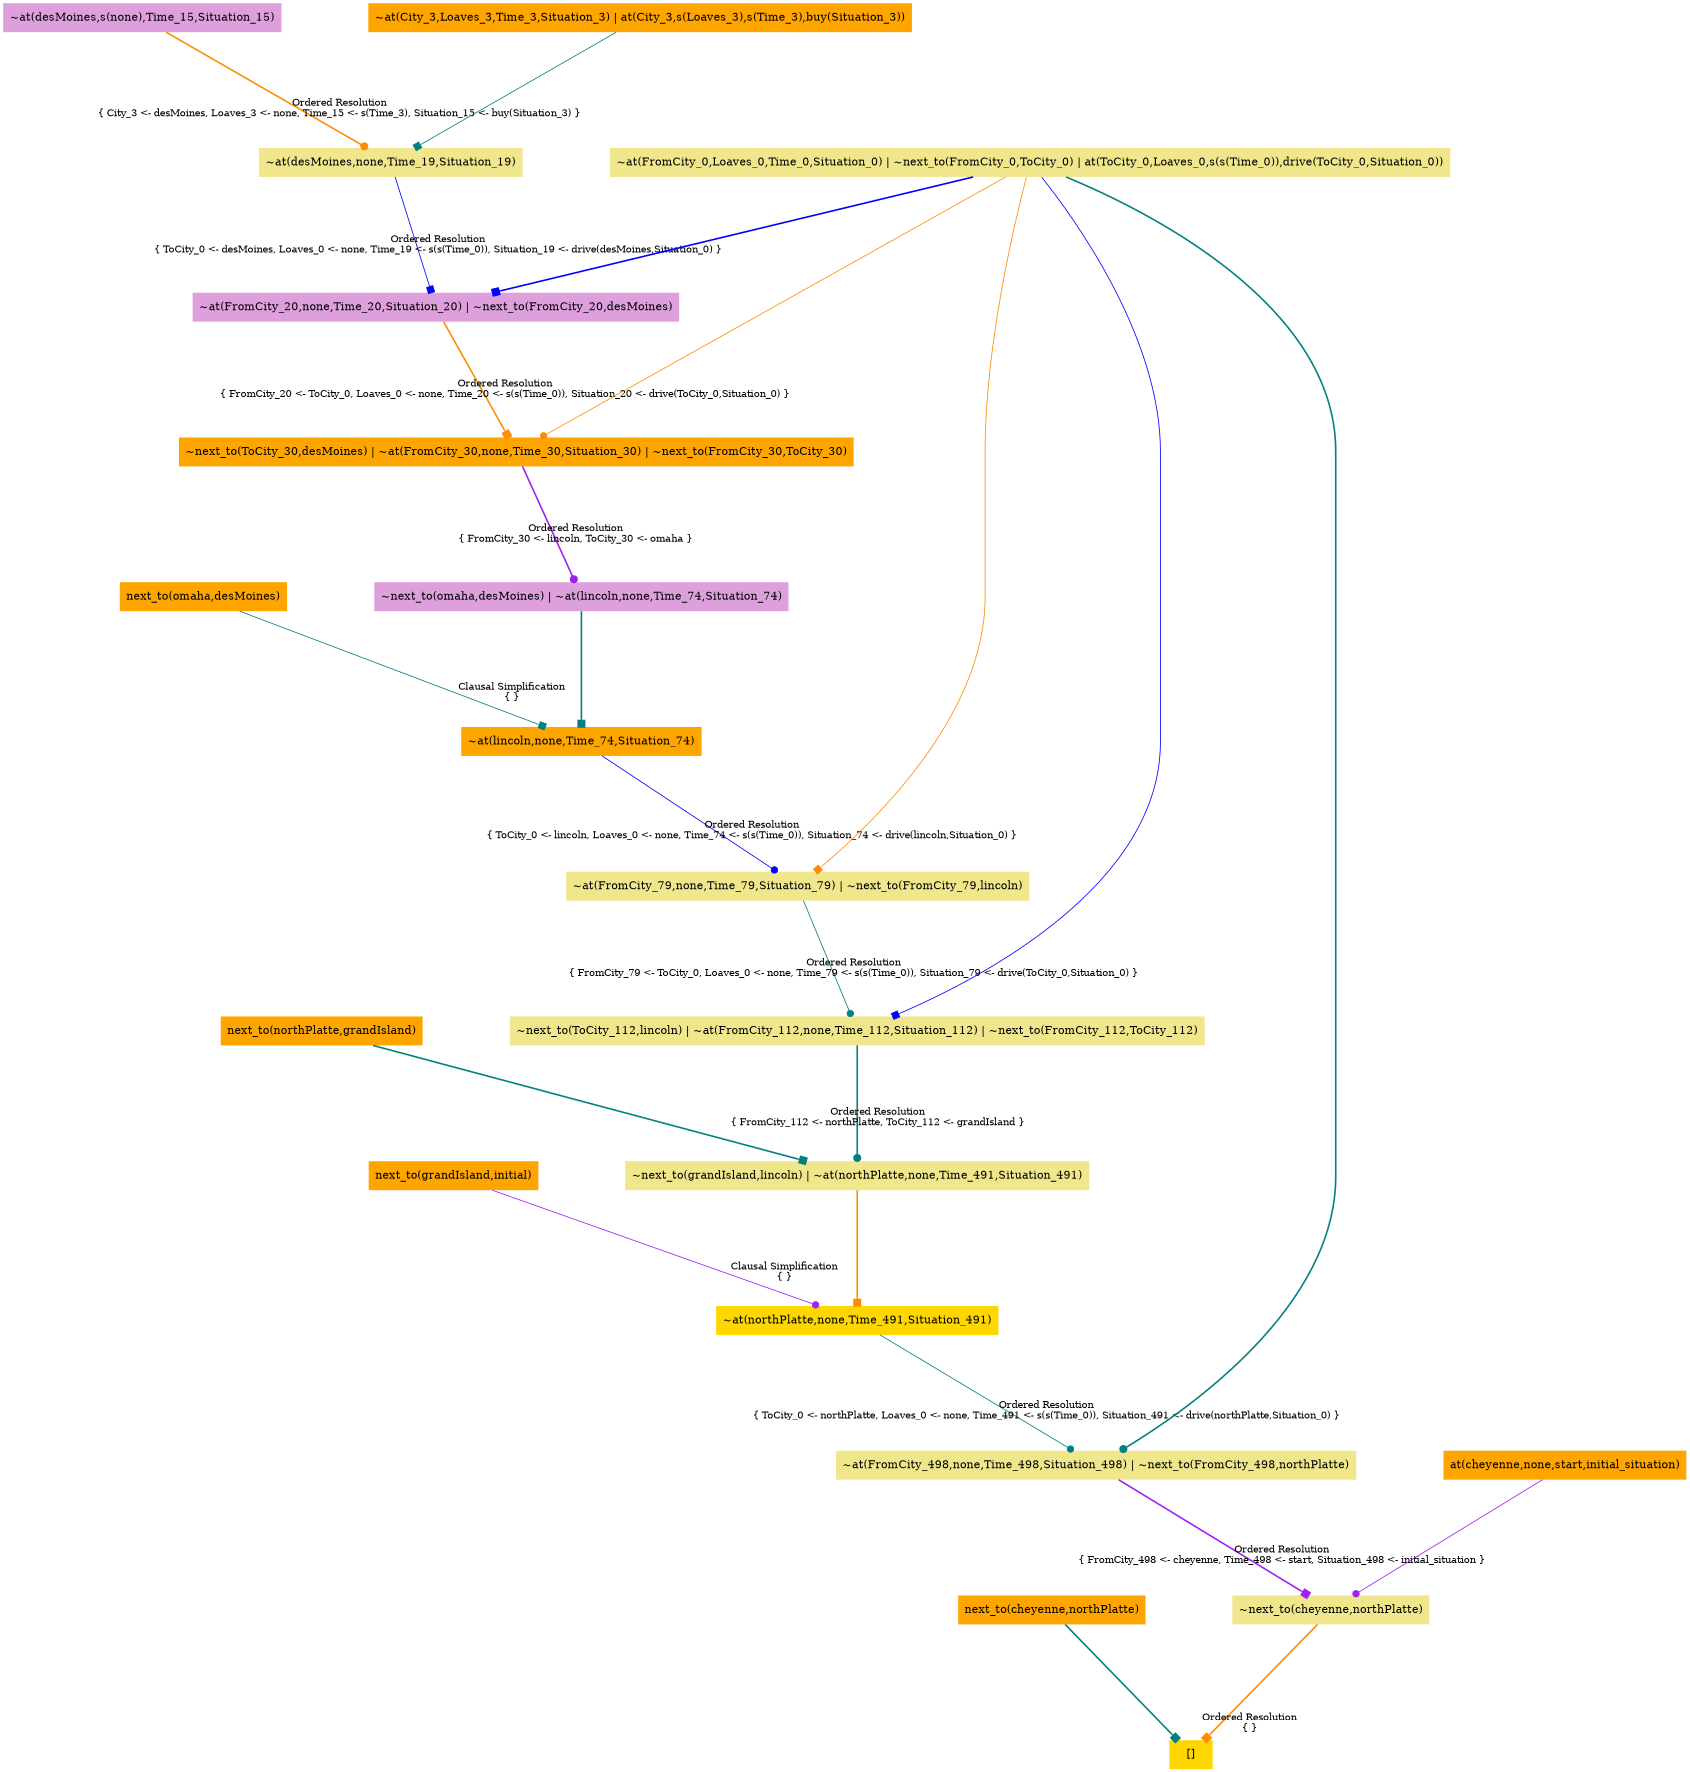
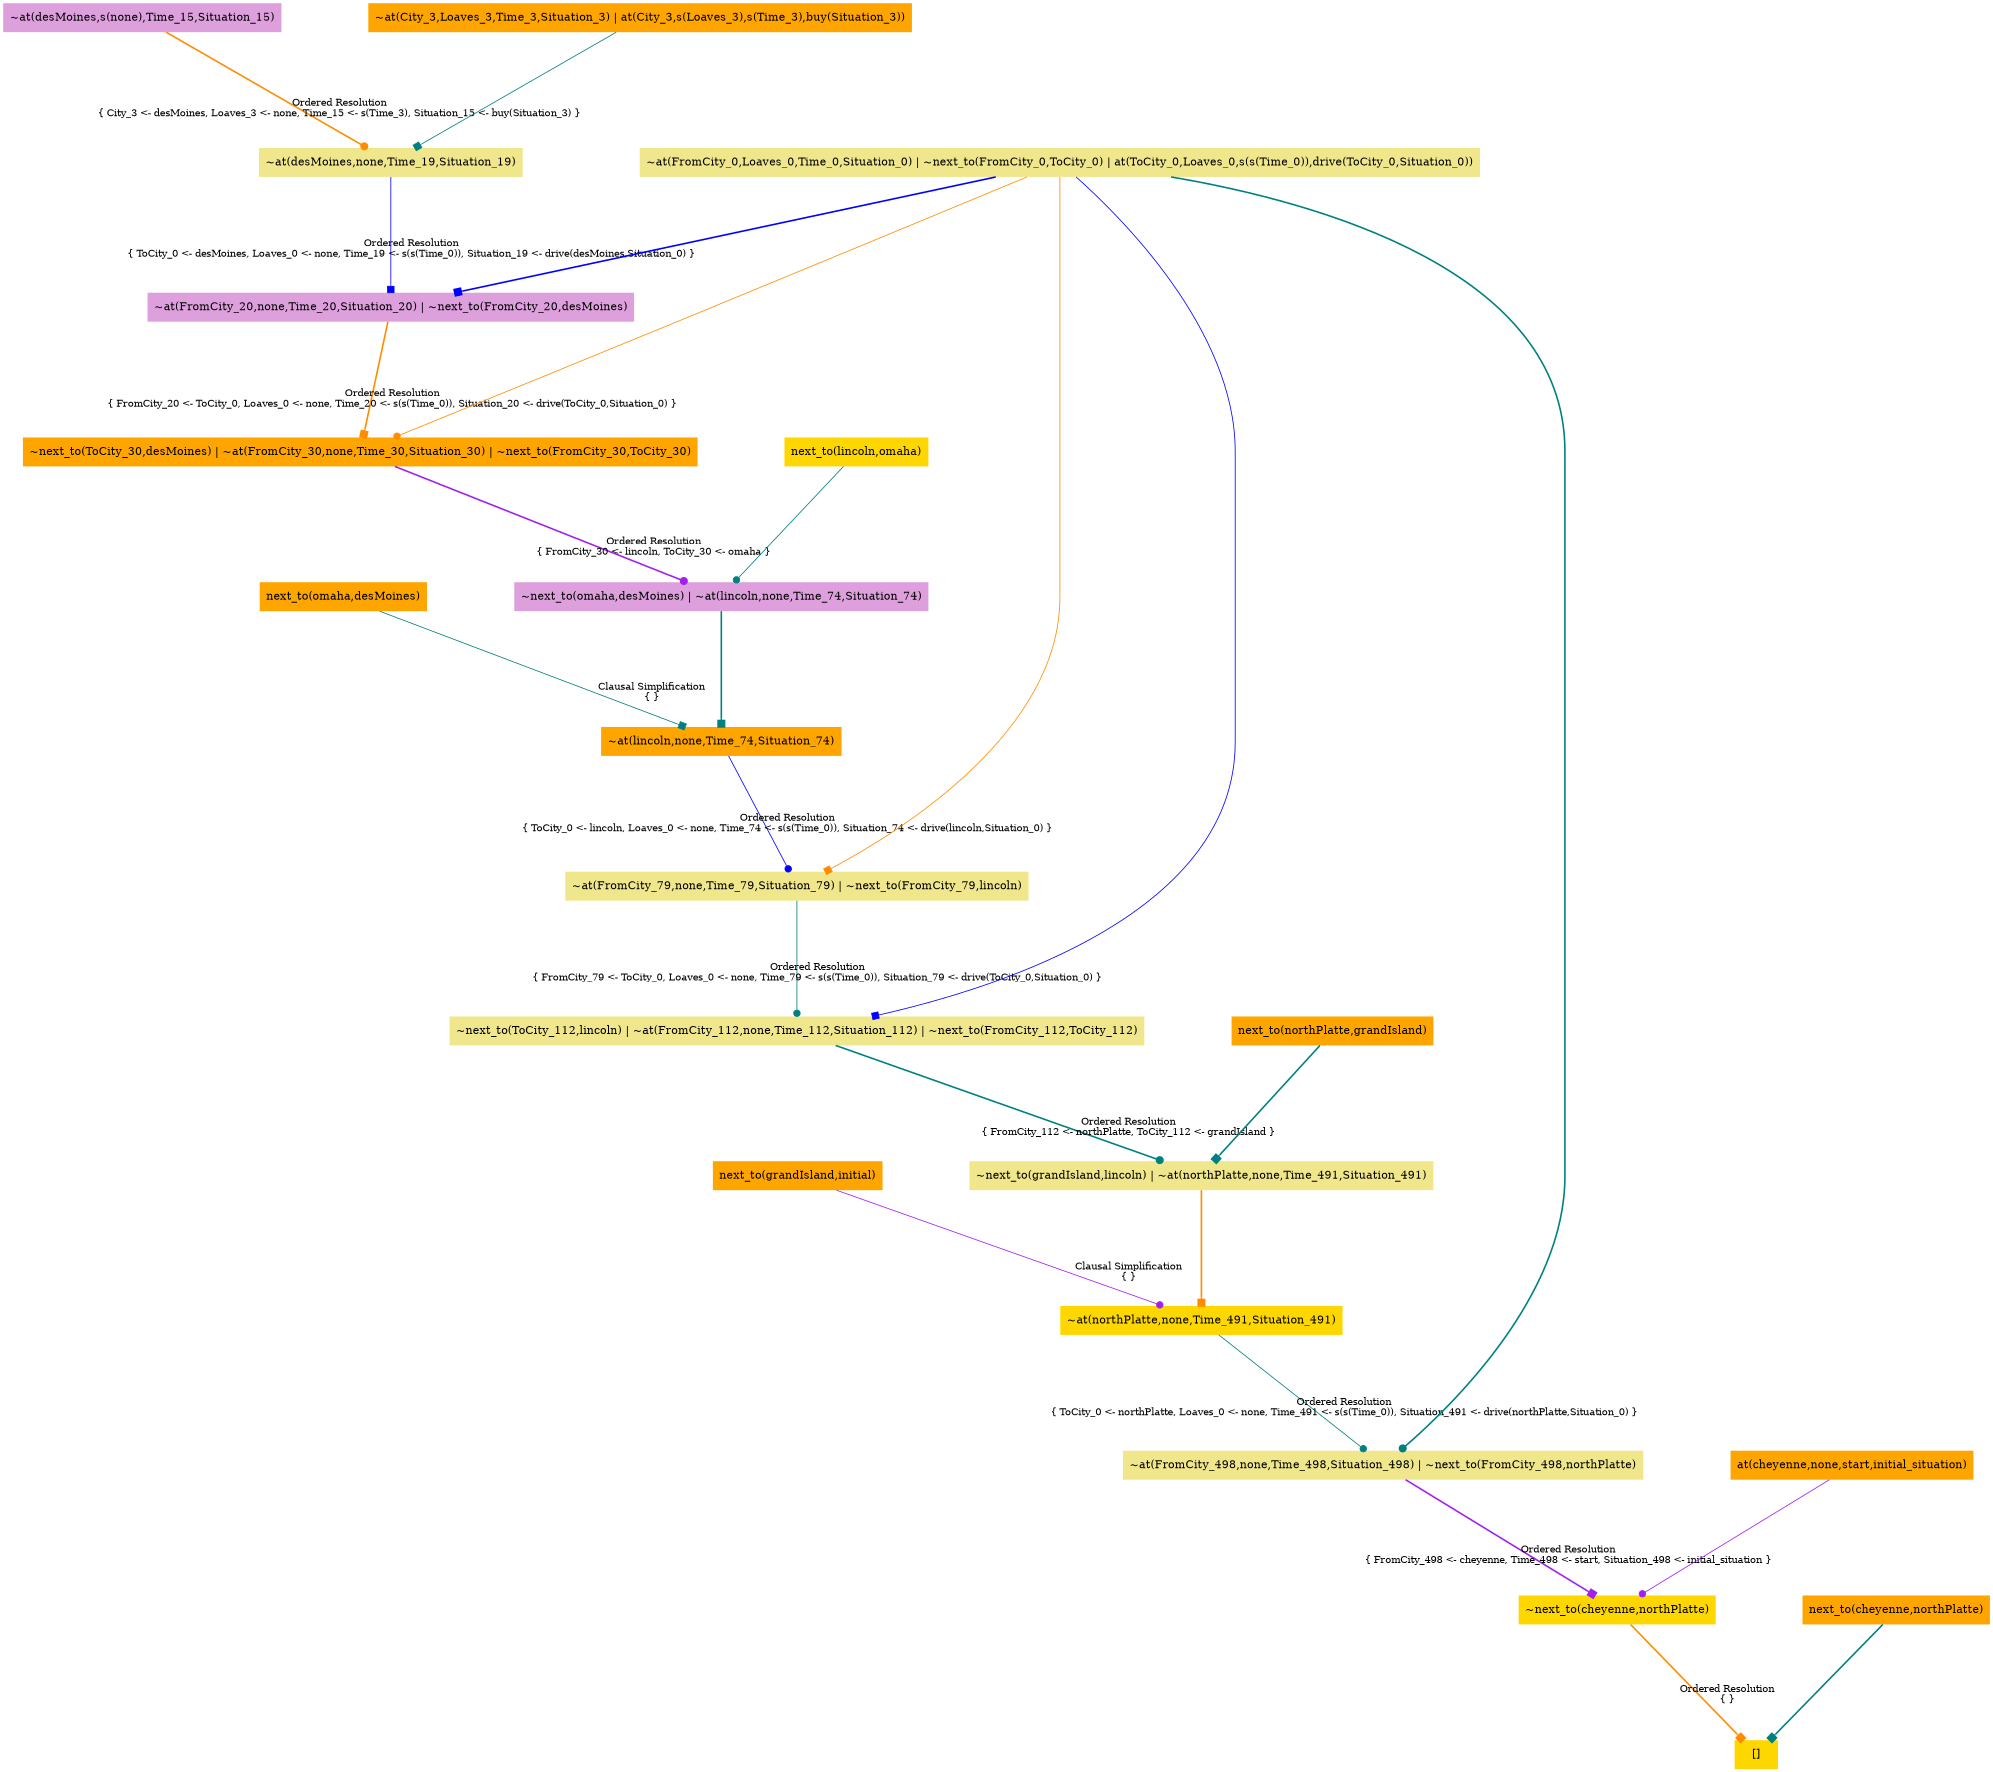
  digraph {
    nodesep=1.5
    ranksep=2
    node [fillcolor=orange shape=plaintext style=filled]
    edge [arrowhead=box color=teal style=bold]
-   "~next_to(cheyenne,northPlatte)" [fillcolor=khaki]
+   "~next_to(cheyenne,northPlatte)" [fillcolor=gold]
    "[]" [fillcolor=gold]
    "~at(FromCity_498,none,Time_498,Situation_498) | ~next_to(FromCity_498,northPlatte)" [fillcolor=khaki]
    "~at(northPlatte,none,Time_491,Situation_491)" [fillcolor=gold]
    n5 [label="next_to(grandIsland,initial)"]
    "~next_to(grandIsland,lincoln) | ~at(northPlatte,none,Time_491,Situation_491)" [fillcolor=khaki]
    "~next_to(ToCity_112,lincoln) | ~at(FromCity_112,none,Time_112,Situation_112) | ~next_to(FromCity_112,ToCity_112)" [fillcolor=khaki]
    "~at(FromCity_79,none,Time_79,Situation_79) | ~next_to(FromCity_79,lincoln)" [fillcolor=khaki]
    "~at(lincoln,none,Time_74,Situation_74)"
    "next_to(omaha,desMoines)"
    "~next_to(omaha,desMoines) | ~at(lincoln,none,Time_74,Situation_74)" [fillcolor=plum]
    "~next_to(ToCity_30,desMoines) | ~at(FromCity_30,none,Time_30,Situation_30) | ~next_to(FromCity_30,ToCity_30)"
    "~at(FromCity_20,none,Time_20,Situation_20) | ~next_to(FromCity_20,desMoines)" [fillcolor=plum]
    "~at(desMoines,none,Time_19,Situation_19)" [fillcolor=khaki]
    "~at(desMoines,s(none),Time_15,Situation_15)" [fillcolor=plum]
    "~at(City_3,Loaves_3,Time_3,Situation_3) | at(City_3,s(Loaves_3),s(Time_3),buy(Situation_3))"
    "~at(FromCity_0,Loaves_0,Time_0,Situation_0) | ~next_to(FromCity_0,ToCity_0) | at(ToCity_0,Loaves_0,s(s(Time_0)),drive(ToCity_0,Situation_0))" [fillcolor=khaki]
+   "next_to(lincoln,omaha)" [fillcolor=gold]
    "next_to(northPlatte,grandIsland)"
    "at(cheyenne,none,start,initial_situation)"
    "next_to(cheyenne,northPlatte)"
    "~next_to(cheyenne,northPlatte)" -> "[]" [color=darkorange headlabel="Ordered Resolution\n{ }" labeldistance=6 labelfontcolor=black labelfontsize=12]
    "~at(FromCity_498,none,Time_498,Situation_498) | ~next_to(FromCity_498,northPlatte)" -> "~next_to(cheyenne,northPlatte)" [color=purple headlabel="Ordered Resolution\n{ FromCity_498 <- cheyenne, Time_498 <- start, Situation_498 <- initial_situation }" labeldistance=6 labelfontcolor=black labelfontsize=12]
    "~at(northPlatte,none,Time_491,Situation_491)" -> "~at(FromCity_498,none,Time_498,Situation_498) | ~next_to(FromCity_498,northPlatte)" [arrowhead=dot headlabel="Ordered Resolution\n{ ToCity_0 <- northPlatte, Loaves_0 <- none, Time_491 <- s(s(Time_0)), Situation_491 <- drive(northPlatte,Situation_0) }" labeldistance=6 labelfontcolor=black labelfontsize=12 style=solid]
    n5 -> "~at(northPlatte,none,Time_491,Situation_491)" [arrowhead=dot color=purple headlabel="Clausal Simplification\n{ }" labeldistance=6 labelfontcolor=black labelfontsize=12 style=solid]
    "~next_to(grandIsland,lincoln) | ~at(northPlatte,none,Time_491,Situation_491)" -> "~at(northPlatte,none,Time_491,Situation_491)" [color=darkorange]
    "~next_to(ToCity_112,lincoln) | ~at(FromCity_112,none,Time_112,Situation_112) | ~next_to(FromCity_112,ToCity_112)" -> "~next_to(grandIsland,lincoln) | ~at(northPlatte,none,Time_491,Situation_491)" [arrowhead=dot headlabel="Ordered Resolution\n{ FromCity_112 <- northPlatte, ToCity_112 <- grandIsland }" labeldistance=6 labelfontcolor=black labelfontsize=12]
    "~at(FromCity_79,none,Time_79,Situation_79) | ~next_to(FromCity_79,lincoln)" -> "~next_to(ToCity_112,lincoln) | ~at(FromCity_112,none,Time_112,Situation_112) | ~next_to(FromCity_112,ToCity_112)" [arrowhead=dot headlabel="Ordered Resolution\n{ FromCity_79 <- ToCity_0, Loaves_0 <- none, Time_79 <- s(s(Time_0)), Situation_79 <- drive(ToCity_0,Situation_0) }" labeldistance=6 labelfontcolor=black labelfontsize=12 style=solid]
    "~at(lincoln,none,Time_74,Situation_74)" -> "~at(FromCity_79,none,Time_79,Situation_79) | ~next_to(FromCity_79,lincoln)" [arrowhead=dot color=blue headlabel="Ordered Resolution\n{ ToCity_0 <- lincoln, Loaves_0 <- none, Time_74 <- s(s(Time_0)), Situation_74 <- drive(lincoln,Situation_0) }" labeldistance=6 labelfontcolor=black labelfontsize=12 style=solid]
    "next_to(omaha,desMoines)" -> "~at(lincoln,none,Time_74,Situation_74)" [headlabel="Clausal Simplification\n{ }" labeldistance=6 labelfontcolor=black labelfontsize=12 style=solid]
    "~next_to(omaha,desMoines) | ~at(lincoln,none,Time_74,Situation_74)" -> "~at(lincoln,none,Time_74,Situation_74)"
    "~next_to(ToCity_30,desMoines) | ~at(FromCity_30,none,Time_30,Situation_30) | ~next_to(FromCity_30,ToCity_30)" -> "~next_to(omaha,desMoines) | ~at(lincoln,none,Time_74,Situation_74)" [arrowhead=dot color=purple headlabel="Ordered Resolution\n{ FromCity_30 <- lincoln, ToCity_30 <- omaha }" labeldistance=6 labelfontcolor=black labelfontsize=12]
    "~at(FromCity_20,none,Time_20,Situation_20) | ~next_to(FromCity_20,desMoines)" -> "~next_to(ToCity_30,desMoines) | ~at(FromCity_30,none,Time_30,Situation_30) | ~next_to(FromCity_30,ToCity_30)" [color=darkorange headlabel="Ordered Resolution\n{ FromCity_20 <- ToCity_0, Loaves_0 <- none, Time_20 <- s(s(Time_0)), Situation_20 <- drive(ToCity_0,Situation_0) }" labeldistance=6 labelfontcolor=black labelfontsize=12]
    "~at(desMoines,none,Time_19,Situation_19)" -> "~at(FromCity_20,none,Time_20,Situation_20) | ~next_to(FromCity_20,desMoines)" [color=blue headlabel="Ordered Resolution\n{ ToCity_0 <- desMoines, Loaves_0 <- none, Time_19 <- s(s(Time_0)), Situation_19 <- drive(desMoines,Situation_0) }" labeldistance=6 labelfontcolor=black labelfontsize=12 style=solid]
    "~at(desMoines,s(none),Time_15,Situation_15)" -> "~at(desMoines,none,Time_19,Situation_19)" [arrowhead=dot color=darkorange headlabel="Ordered Resolution\n{ City_3 <- desMoines, Loaves_3 <- none, Time_15 <- s(Time_3), Situation_15 <- buy(Situation_3) }" labeldistance=6 labelfontcolor=black labelfontsize=12]
    "~at(City_3,Loaves_3,Time_3,Situation_3) | at(City_3,s(Loaves_3),s(Time_3),buy(Situation_3))" -> "~at(desMoines,none,Time_19,Situation_19)" [style=solid]
    "~at(FromCity_0,Loaves_0,Time_0,Situation_0) | ~next_to(FromCity_0,ToCity_0) | at(ToCity_0,Loaves_0,s(s(Time_0)),drive(ToCity_0,Situation_0))" -> "~at(FromCity_498,none,Time_498,Situation_498) | ~next_to(FromCity_498,northPlatte)" [arrowhead=dot]
    "~at(FromCity_0,Loaves_0,Time_0,Situation_0) | ~next_to(FromCity_0,ToCity_0) | at(ToCity_0,Loaves_0,s(s(Time_0)),drive(ToCity_0,Situation_0))" -> "~next_to(ToCity_112,lincoln) | ~at(FromCity_112,none,Time_112,Situation_112) | ~next_to(FromCity_112,ToCity_112)" [color=blue style=solid]
    "~at(FromCity_0,Loaves_0,Time_0,Situation_0) | ~next_to(FromCity_0,ToCity_0) | at(ToCity_0,Loaves_0,s(s(Time_0)),drive(ToCity_0,Situation_0))" -> "~at(FromCity_79,none,Time_79,Situation_79) | ~next_to(FromCity_79,lincoln)" [color=darkorange style=solid]
    "~at(FromCity_0,Loaves_0,Time_0,Situation_0) | ~next_to(FromCity_0,ToCity_0) | at(ToCity_0,Loaves_0,s(s(Time_0)),drive(ToCity_0,Situation_0))" -> "~next_to(ToCity_30,desMoines) | ~at(FromCity_30,none,Time_30,Situation_30) | ~next_to(FromCity_30,ToCity_30)" [arrowhead=dot color=darkorange style=solid]
    "~at(FromCity_0,Loaves_0,Time_0,Situation_0) | ~next_to(FromCity_0,ToCity_0) | at(ToCity_0,Loaves_0,s(s(Time_0)),drive(ToCity_0,Situation_0))" -> "~at(FromCity_20,none,Time_20,Situation_20) | ~next_to(FromCity_20,desMoines)" [color=blue]
+   "next_to(lincoln,omaha)" -> "~next_to(omaha,desMoines) | ~at(lincoln,none,Time_74,Situation_74)" [arrowhead=dot style=solid]
    "next_to(northPlatte,grandIsland)" -> "~next_to(grandIsland,lincoln) | ~at(northPlatte,none,Time_491,Situation_491)"
    "at(cheyenne,none,start,initial_situation)" -> "~next_to(cheyenne,northPlatte)" [arrowhead=dot color=purple style=solid]
    "next_to(cheyenne,northPlatte)" -> "[]"
  }
